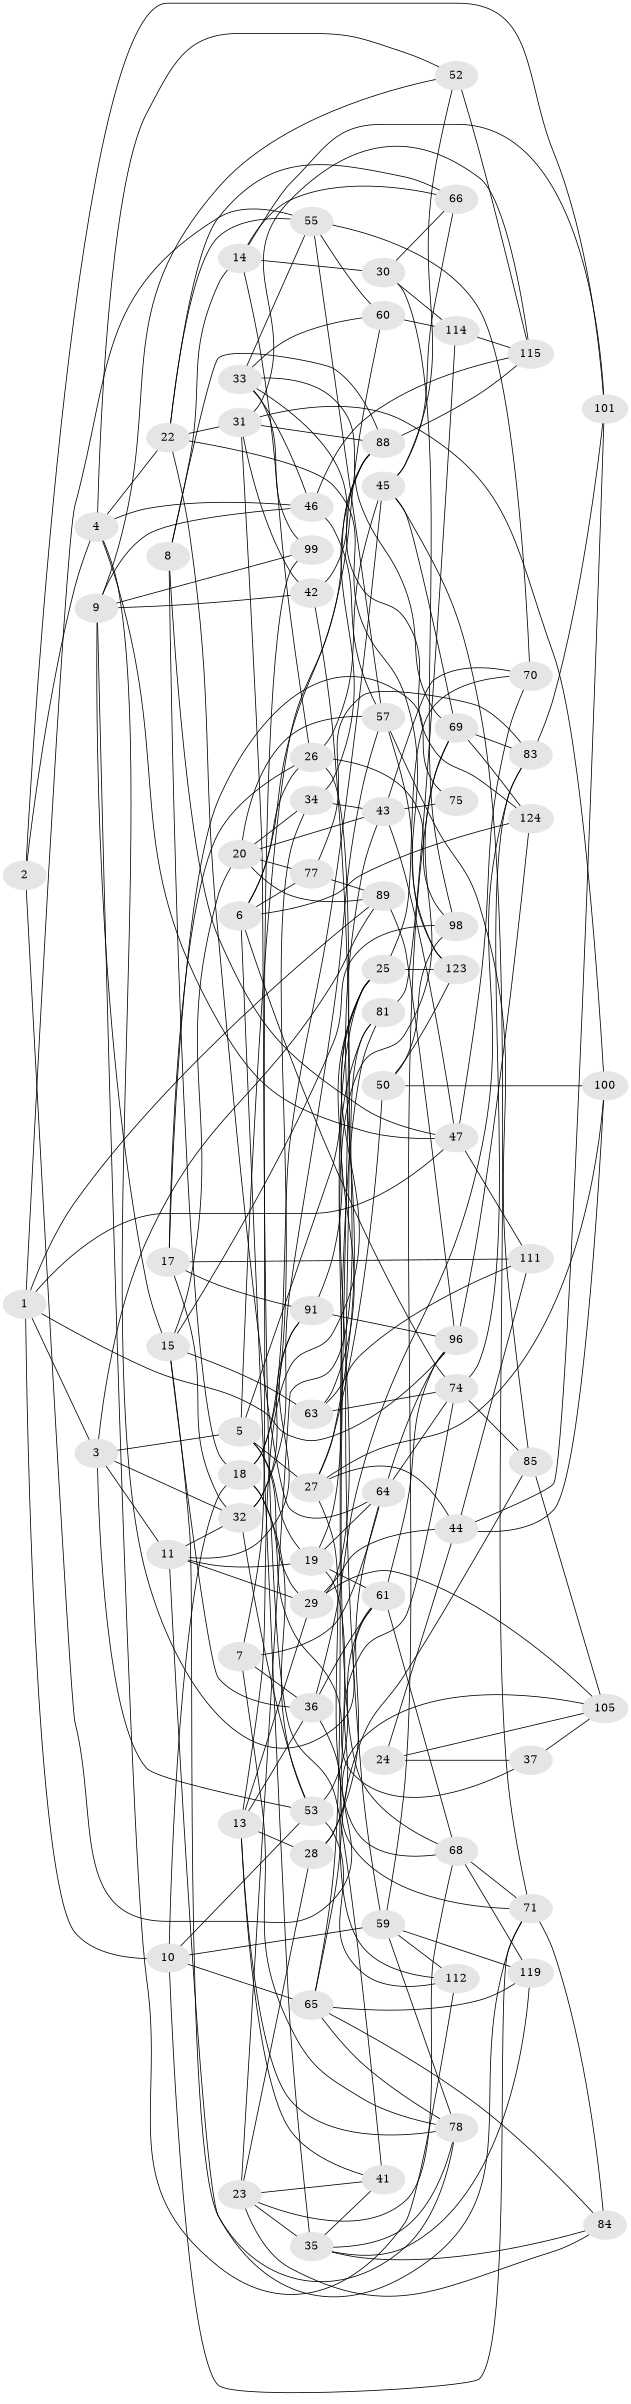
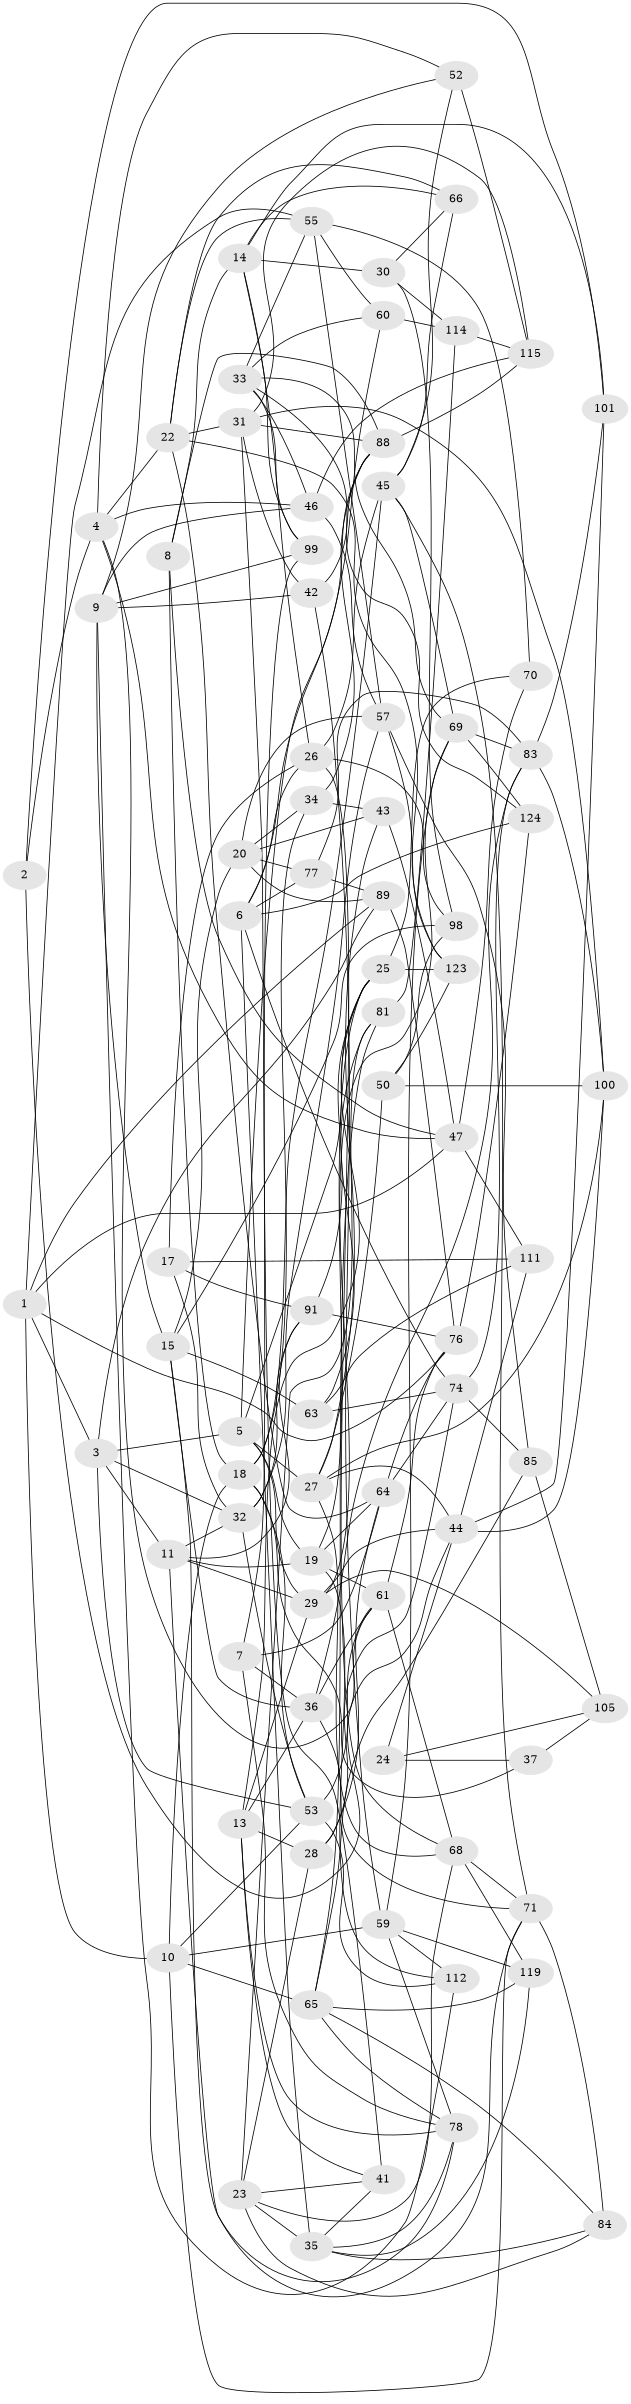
  graph {
    rankdir=LR
    node [color=gray90 style=filled]
    1 [super="+125"]
    3 [super="+12"]
    10 [super="+21"]
    47 [super="+131"]
    55 [super="+67"]
    89 [super="+113"]
-   96 [super="+97"]
+   96 [super="+97" label=76]
    5 [super="+102"]
    11 [super="+93"]
    32 [super="+54"]
    53 [super="+76"]
    18 [super="+122"]
    59 [super="+106"]
    65 [super="+80"]
    71 [super="+73"]
    111
    70
    60
    57 [super="+110"]
    124
    4 [super="+108"]
    22 [super="+109"]
    46 [super="+86"]
    52
    61 [super="+92"]
    2
    101
    105 [super="+128"]
    19 [super="+58"]
    25 [super="+40"]
    27 [super="+121"]
    29 [super="+129"]
    78 [super="+127"]
    91
    112
    64 [super="+104"]
    66
    31 [super="+38"]
    123
    115 [super="+118"]
    68 [super="+82"]
    43 [super="+103"]
    44 [super="+56"]
    50
    100 [super="+117"]
    69 [super="+90"]
    114
    6 [super="+39"]
    26 [super="+120"]
    35 [super="+116"]
    74 [super="+130"]
    77
    88 [super="+95"]
    98
    45 [super="+94"]
    41
    84
    119
    83 [super="+87"]
    85
    36 [super="+62"]
    7
    99
    14 [super="+16"]
    30
    8
    34
    37
    9 [super="+51"]
    15 [super="+49"]
    42
    20 [super="+107"]
    63
    81
    13 [super="+48"]
    28
    17 [super="+72"]
-   75
    23 [super="+126"]
    24
    33 [super="+79"]
    1 -- 3
    1 -- 10
    1 -- 47
    1 -- 55
    1 -- 89
    1 -- 96
    3 -- 89
    3 -- 5
    3 -- 11
    3 -- 32
    3 -- 53
    10 -- 53
    10 -- 18
    10 -- 59
    10 -- 65
    10 -- 71
    47 -- 111
    47 -- 70
    55 -- 70
    55 -- 60
    55 -- 57
    89 -- 96
    96 -- 124
    5 -- 60
    5 -- 19
    5 -- 25
    5 -- 27
    5 -- 29
    11 -- 32
    11 -- 19
    11 -- 29
    11 -- 78
    11 -- 91
    32 -- 53
    32 -- 57
    32 -- 91
    53 -- 61
    53 -- 112
    18 -- 53
    18 -- 45
    18 -- 34
    18 -- 37
    59 -- 78
    59 -- 112
    59 -- 69
    59 -- 119
    65 -- 78
    65 -- 84
    65 -- 119
    65 -- 85
    65 -- 81
    71 -- 84
    60 -- 114
    57 -- 123
    57 -- 85
    4 -- 47
    4 -- 22
    4 -- 46
    4 -- 52
    4 -- 61
    22 -- 55
    22 -- 64
    22 -- 66
    22 -- 31
    22 -- 123
    46 -- 57
    46 -- 115 [weight=2]
    52 -- 115
    61 -- 96
    61 -- 68
    2 -- 4
    2 -- 101
-   2 -- 105
+   2 -- 44
    19 -- 61
    19 -- 25
    19 -- 112
    19 -- 64
    25 -- 70
    25 -- 123
    27 -- 68
    27 -- 43
    27 -- 44
    27 -- 50
    27 -- 100
    29 -- 105
    29 -- 44
    29 -- 69
    91 -- 96
    91 -- 25
    64 -- 96
    64 -- 74
    31 -- 115
    31 -- 100
    31 -- 88
    31 -- 41
    31 -- 42
    68 -- 71
    68 -- 119
    43 -- 47
-   43 -- 70
-   43 -- 75
    44 -- 111
    44 -- 101
    44 -- 100
    50 -- 123
    50 -- 100
    50 -- 98
    69 -- 124
    69 -- 83
    114 -- 115
    6 -- 124
    6 -- 26
    6 -- 35
    6 -- 74
    6 -- 77
    6 -- 88
    26 -- 68
    26 -- 98
    26 -- 45
    35 -- 78
    35 -- 41
    35 -- 84
    35 -- 119
    74 -- 83
    74 -- 85
    77 -- 89
    77 -- 83
    88 -- 115
    45 -- 71
    45 -- 52
    45 -- 66
    45 -- 69
    83 -- 101
+   83 -- 100
    85 -- 105
    36 -- 71
    36 -- 61
    36 -- 83
    7 -- 78
    7 -- 64
    7 -- 36
    7 -- 99
    14 -- 101
    14 -- 66
    14 -- 26
+   14 -- 99
    14 -- 30
    30 -- 66
    30 -- 114
    30 -- 98
    8 -- 47
    8 -- 18
    8 -- 88
    8 -- 14
    34 -- 43
    34 -- 88
    37 -- 105 [weight=2]
    9 -- 46
    9 -- 52
    9 -- 112
    9 -- 99
    9 -- 15
    9 -- 42
    15 -- 71
    15 -- 98
    15 -- 36
    15 -- 20
    15 -- 63
    42 -- 59
    42 -- 88
    20 -- 89
    20 -- 57
    20 -- 43
    20 -- 77
    20 -- 34
    63 -- 111
    63 -- 74
    63 -- 81
    81 -- 114
    13 -- 25
    13 -- 29
    13 -- 78
    13 -- 41
    13 -- 36
    13 -- 28
    28 -- 64
    28 -- 74
    17 -- 32
    17 -- 111
    17 -- 91
    17 -- 26
-   17 -- 75 [weight=2]
    23 -- 68
    23 -- 35
    23 -- 41
    23 -- 84
    23 -- 81
    23 -- 28
    24 -- 105
    24 -- 44
    24 -- 37
    33 -- 55
    33 -- 60
    33 -- 124
    33 -- 46
    33 -- 69
    33 -- 99
  }
